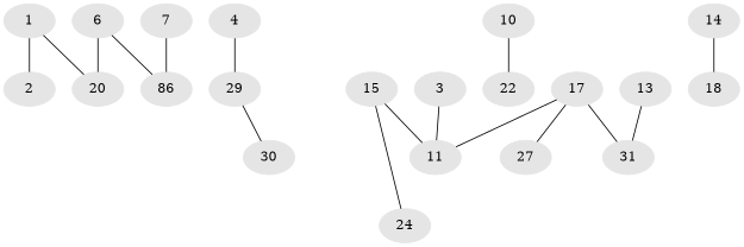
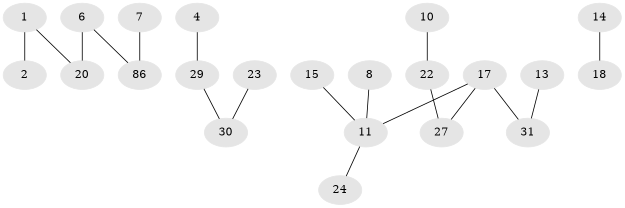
  graph {
    node [color=gray90 style=filled]
    edge [weight=1.0]
    1
    2
    20
    4
    29
    30
    n7 [label=6]
    n8 [label=86]
    7
    n10 [label=11]
-   8 [label=3]
+   8
    10
    22
    27
    13
    31
    14
    18
    15
    24
    17
+   23
    1 -- 2
    1 -- 20
    4 -- 29
    29 -- 30
    n7 -- 20
    n7 -- n8
    7 -- n8
    8 -- n10
    10 -- 22
+   22 -- 27
    13 -- 31
    14 -- 18
    15 -- n10
-   15 -- 24
+   n10 -- 24
    17 -- n10
    17 -- 27
    17 -- 31
+   23 -- 30
  }
